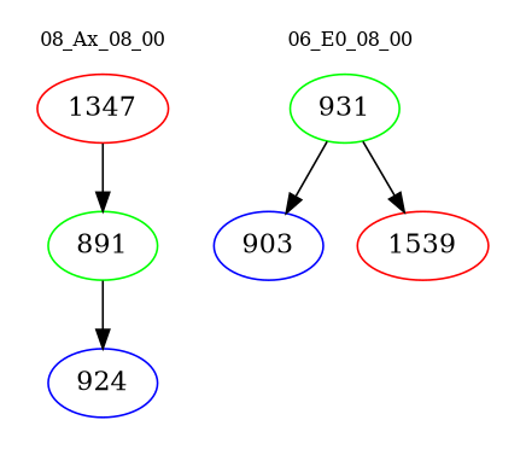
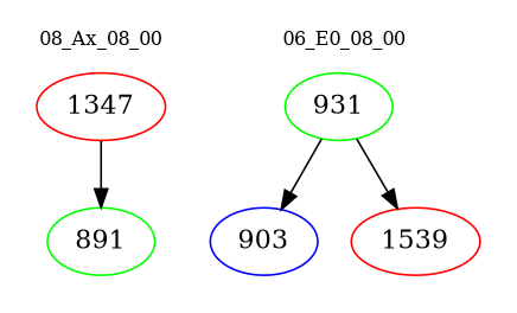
  digraph {
    node [color=green]
    edge [color=black]
    n1 [label=891]
-   n2 [color=blue label=924]
    n3 [color=red label=1347]
    n4 [label=931]
    n5 [color=blue label=903]
    n6 [color=red label=1539]
    subgraph cluster_1 {
      color=white
      fontsize=10
      label="08_Ax_08_00"
      n1
-     n2
      n3
    }
    subgraph cluster_2 {
      color=white
      fontsize=10
      label="06_E0_08_00"
      n4
      n5
      n6
    }
-   n1 -> n2
    n3 -> n1
    n4 -> n5
    n4 -> n6
  }
